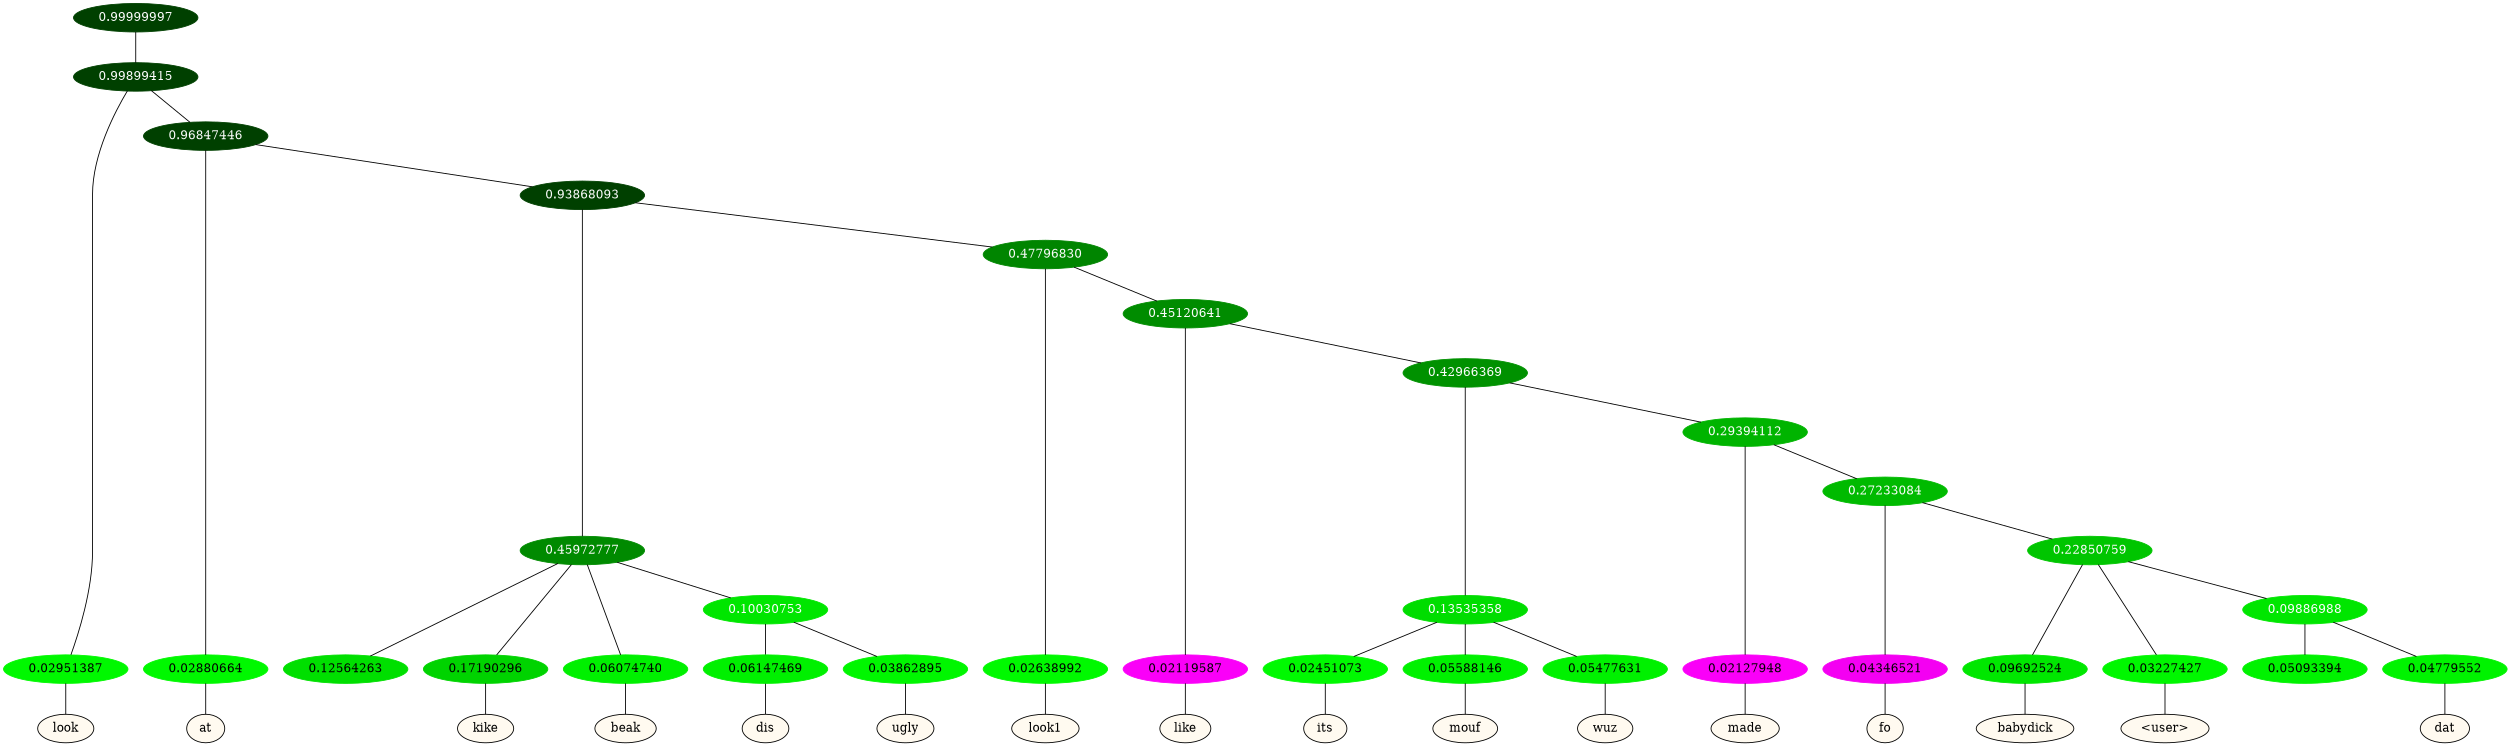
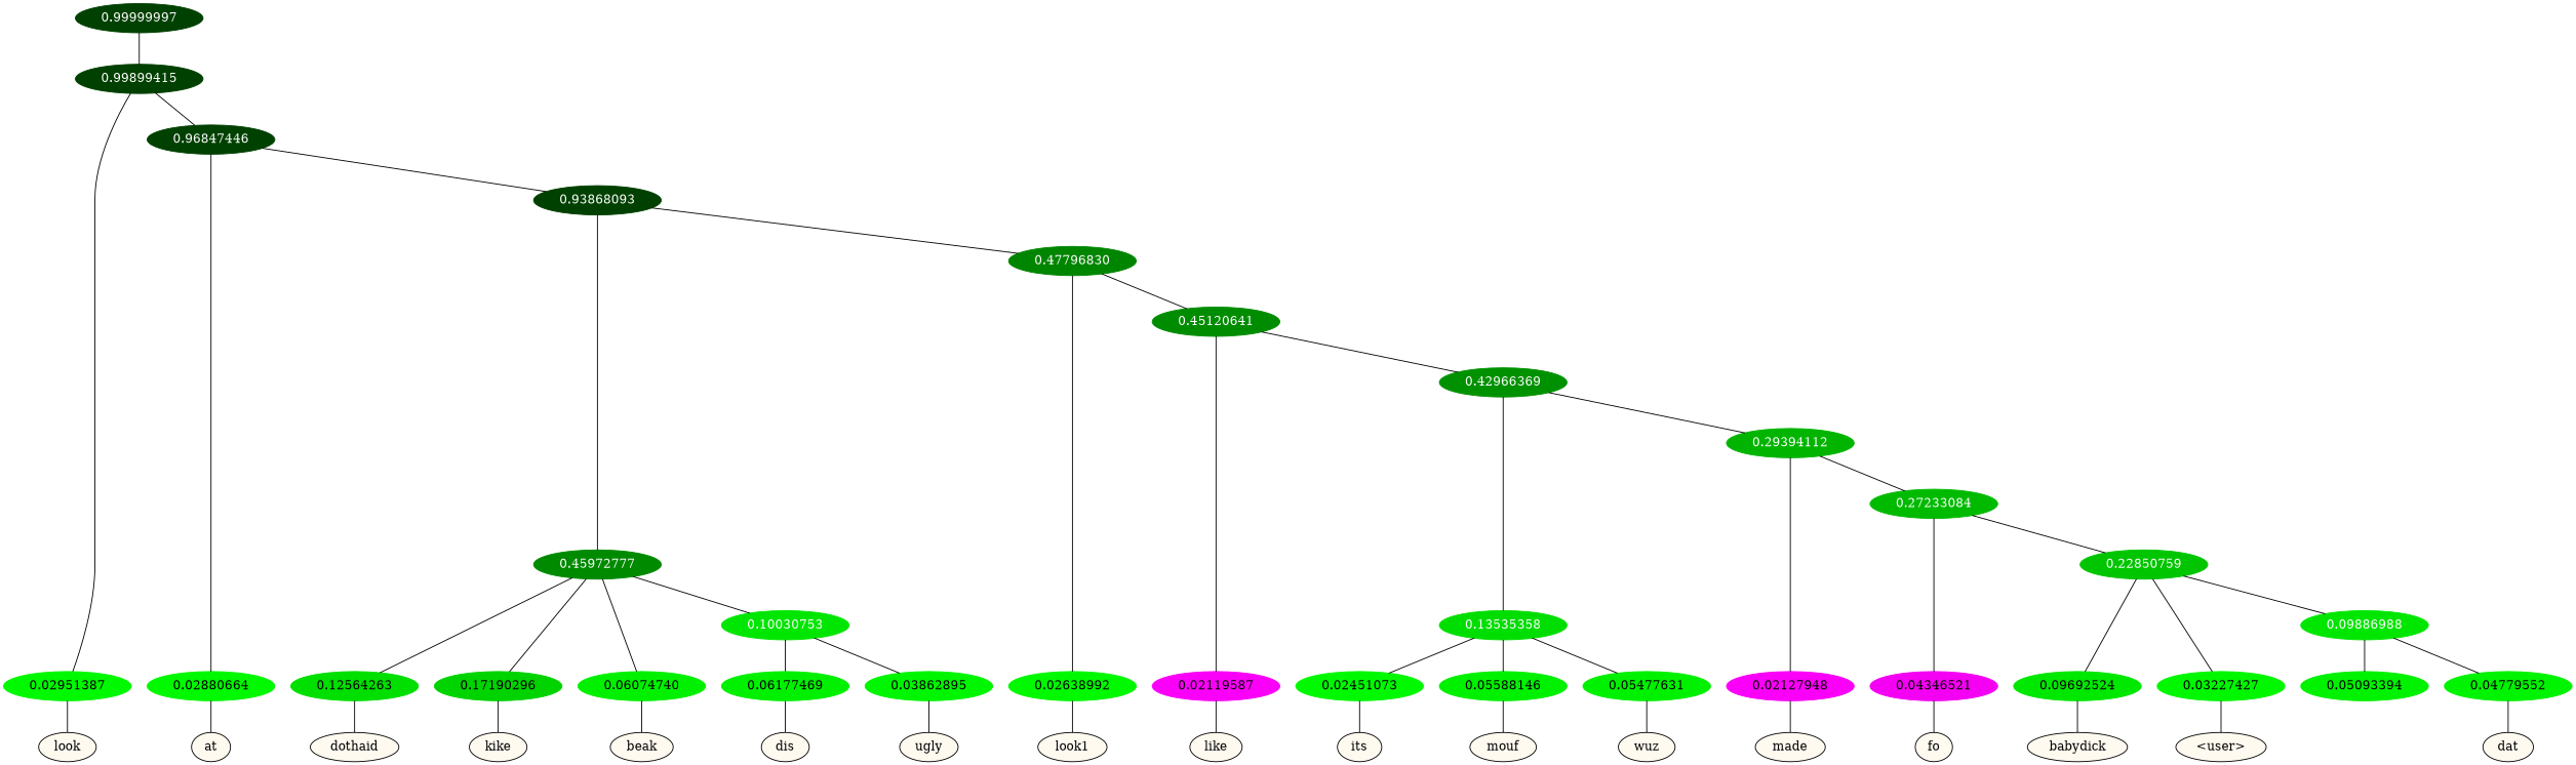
  graph {
    node [color=black format=png nodesep=0.001 ordering=out overlap_scaling=0.01 ranksep=0.001 style=filled fontcolor=black]
    n1 [fillcolor=floralwhite height=0.15 label=look style="filled,solid" width=0.15 fontcolor=""]
    n2 [fillcolor=floralwhite height=0.15 label=at style="filled,solid" width=0.15 fontcolor=""]
    n3 [fillcolor=floralwhite height=0.15 label=dis style="filled,solid" width=0.15 fontcolor=""]
    n4 [fillcolor=floralwhite height=0.15 label=ugly style="filled,solid" width=0.15 fontcolor=""]
+   n5 [fillcolor=floralwhite height=0.15 label=dothaid style="filled,solid" width=0.15 fontcolor=""]
    n6 [fillcolor=floralwhite height=0.15 label=kike style="filled,solid" width=0.15 fontcolor=""]
    n7 [fillcolor=floralwhite height=0.15 label=beak style="filled,solid" width=0.15 fontcolor=""]
    n8 [fillcolor=floralwhite height=0.15 label=look1 style="filled,solid" width=0.15 fontcolor=""]
    n9 [fillcolor=floralwhite height=0.15 label=like style="filled,solid" width=0.15 fontcolor=""]
    n10 [fillcolor=floralwhite height=0.15 label=its style="filled,solid" width=0.15 fontcolor=""]
    n11 [fillcolor=floralwhite height=0.15 label=mouf style="filled,solid" width=0.15 fontcolor=""]
    n12 [fillcolor=floralwhite height=0.15 label=wuz style="filled,solid" width=0.15 fontcolor=""]
    n13 [fillcolor=floralwhite height=0.15 label=made style="filled,solid" width=0.15 fontcolor=""]
    n14 [fillcolor=floralwhite height=0.15 label=fo style="filled,solid" width=0.15 fontcolor=""]
    n15 [fillcolor=floralwhite height=0.15 label=dat style="filled,solid" width=0.15 fontcolor=""]
    n16 [fillcolor=floralwhite height=0.15 label=babydick style="filled,solid" width=0.15 fontcolor=""]
    n17 [fillcolor=floralwhite height=0.15 label="\<user\>" style="filled,solid" width=0.15 fontcolor=""]
    n18 [color="0.334 1.000 0.970" height=0.15 label=0.02951387 width=0.15]
    n19 [color="0.334 1.000 0.971" height=0.15 label=0.02880664 width=0.15]
-   n20 [color="0.334 1.000 0.939" height=0.15 label=0.06147469 width=0.15]
+   n20 [color="0.334 1.000 0.939" height=0.15 label=0.06177469 width=0.15]
    n21 [color="0.334 1.000 0.961" height=0.15 label=0.03862895 width=0.15]
    n22 [color="0.334 1.000 0.874" height=0.15 label=0.12564263 width=0.15]
    n23 [color="0.334 1.000 0.828" height=0.15 label=0.17190296 width=0.15]
    n24 [color="0.334 1.000 0.939" height=0.15 label=0.06074740 width=0.15]
    n25 [color="0.334 1.000 0.974" height=0.15 label=0.02638992 width=0.15]
    n26 [color="0.835 1.000 0.979" height=0.15 label=0.02119587 width=0.15]
    n27 [color="0.334 1.000 0.975" height=0.15 label=0.02451073 width=0.15]
    n28 [color="0.334 1.000 0.944" height=0.15 label=0.05588146 width=0.15]
    n29 [color="0.334 1.000 0.945" height=0.15 label=0.05477631 width=0.15]
    n30 [color="0.835 1.000 0.979" height=0.15 label=0.02127948 width=0.15]
    n31 [color="0.835 1.000 0.957" height=0.15 label=0.04346521 width=0.15]
    n32 [color="0.334 1.000 0.949" height=0.15 label=0.05093394 width=0.15]
    n33 [color="0.334 1.000 0.952" height=0.15 label=0.04779552 width=0.15]
    n34 [color="0.334 1.000 0.903" height=0.15 label=0.09692524 width=0.15]
    n35 [color="0.334 1.000 0.968" height=0.15 label=0.03227427 width=0.15]
    n36 [color="0.334 1.000 0.250" fontcolor=grey99 height=0.15 label=0.99999997 width=0.15]
    n37 [color="0.334 1.000 0.250" fontcolor=grey99 height=0.15 label=0.99899415 width=0.15]
    n38 [color="0.334 1.000 0.250" fontcolor=grey99 height=0.15 label=0.96847446 width=0.15]
    n39 [color="0.334 1.000 0.250" fontcolor=grey99 height=0.15 label=0.93868093 width=0.15]
    n40 [color="0.334 1.000 0.540" fontcolor=grey99 height=0.15 label=0.45972777 width=0.15]
    n41 [color="0.334 1.000 0.522" fontcolor=grey99 height=0.15 label=0.47796830 width=0.15]
    n42 [color="0.334 1.000 0.900" fontcolor=grey99 height=0.15 label=0.10030753 width=0.15]
    n43 [color="0.334 1.000 0.549" fontcolor=grey99 height=0.15 label=0.45120641 width=0.15]
    n44 [color="0.334 1.000 0.570" fontcolor=grey99 height=0.15 label=0.42966369 width=0.15]
    n45 [color="0.334 1.000 0.865" fontcolor=grey99 height=0.15 label=0.13535358 width=0.15]
    n46 [color="0.334 1.000 0.706" fontcolor=grey99 height=0.15 label=0.29394112 width=0.15]
    n47 [color="0.334 1.000 0.728" fontcolor=grey99 height=0.15 label=0.27233084 width=0.15]
    n48 [color="0.334 1.000 0.771" fontcolor=grey99 height=0.15 label=0.22850759 width=0.15]
    n49 [color="0.334 1.000 0.901" fontcolor=grey99 height=0.15 label=0.09886988 width=0.15]
    subgraph sub_1 {
      rank=same
      n1
      n2
      n3
      n4
+     n5
      n6
      n7
      n8
      n9
      n10
      n11
      n12
      n13
      n14
      n15
      n16
      n17
    }
    subgraph sub_2 {
      rank=same
      n18
      n19
      n20
      n21
      n22
      n23
      n24
      n25
      n26
      n27
      n28
      n29
      n30
      n31
      n32
      n33
      n34
      n35
    }
    n18 -- n1
    n19 -- n2
    n20 -- n3
    n21 -- n4
+   n22 -- n5
    n23 -- n6
    n24 -- n7
    n25 -- n8
    n26 -- n9
    n27 -- n10
    n28 -- n11
    n29 -- n12
    n30 -- n13
    n31 -- n14
    n33 -- n15
    n34 -- n16
    n35 -- n17
    n36 -- n37
    n37 -- n18
    n37 -- n38
    n38 -- n19
    n38 -- n39
    n39 -- n40
    n39 -- n41
    n40 -- n22
    n40 -- n23
    n40 -- n24
    n40 -- n42
    n41 -- n25
    n41 -- n43
    n42 -- n20
    n42 -- n21
    n43 -- n26
    n43 -- n44
    n44 -- n45
    n44 -- n46
    n45 -- n27
    n45 -- n28
    n45 -- n29
    n46 -- n30
    n46 -- n47
    n47 -- n31
    n47 -- n48
    n48 -- n34
    n48 -- n35
    n48 -- n49
    n49 -- n32
    n49 -- n33
  }
